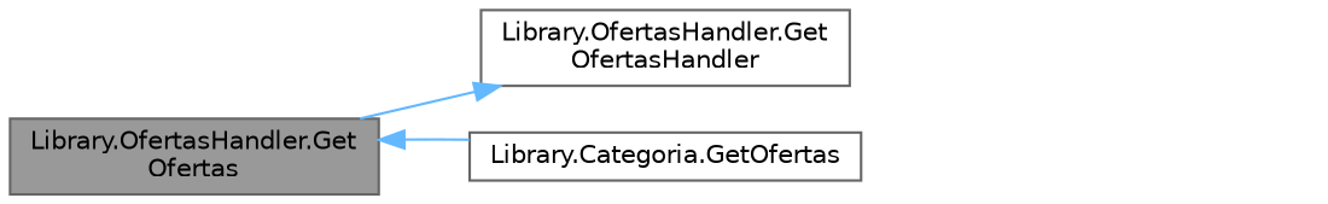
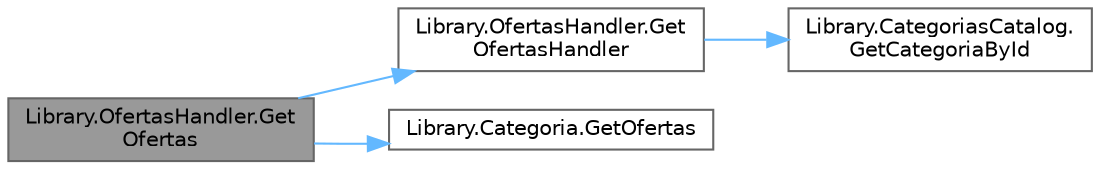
  digraph {
    rankdir=LR
    node [color=grey40 fillcolor=white fontname=Helvetica fontsize=10 shape=box style=filled]
    edge [color=steelblue1 fontname=Helvetica fontsize=10 labelfontname=Helvetica labelfontsize=10 style=solid]
    n1 [color=gray40 fillcolor=grey60 fontcolor=black height=0.2 label="Library.OfertasHandler.Get\lOfertas" width=0.4]
    n2 [height=0.2 label="Library.OfertasHandler.Get\lOfertasHandler" width=0.4]
    n3 [height=0.2 label="Library.Categoria.GetOfertas" width=0.4]
+   n4 [height=0.2 label="Library.CategoriasCatalog.\lGetCategoriaById" width=0.4]
    n1 -> n2
-   n3 -> n1
+   n1 -> n3
+   n2 -> n4
  }
